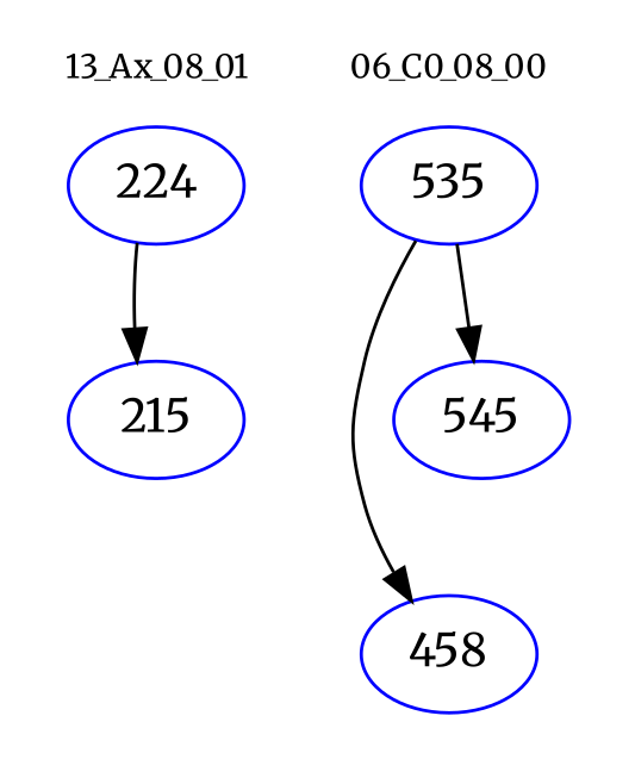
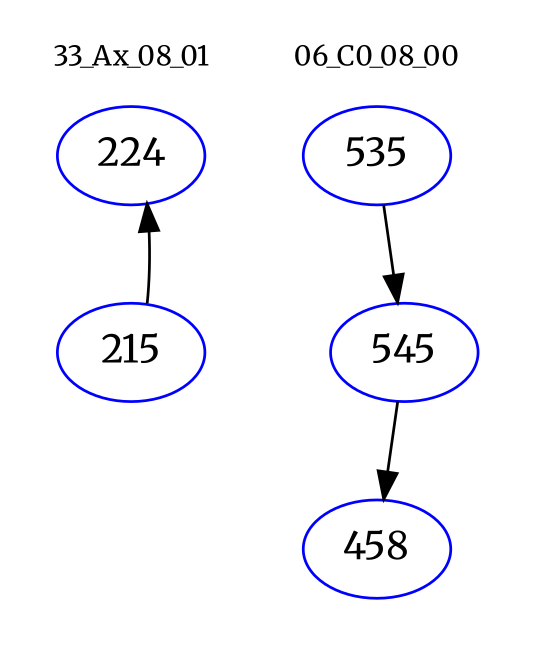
  digraph {
    fontname=Merriweather
    node [color=blue fontname=Merriweather]
    edge [color=black fontname=Merriweather]
    n1 [label=224]
    n2 [label=215]
    n3 [label=535]
    n4 [label=458]
    n5 [label=545]
    subgraph cluster_1 {
      color=white
      fontsize=10
-     label="13_Ax_08_01"
+     label="33_Ax_08_01"
      n1
      n2
    }
    subgraph cluster_2 {
      color=white
      fontsize=10
      label="06_C0_08_00"
      n3
      n4
      n5
    }
-   n1 -> n2
-   n3 -> n4
+   n2 -> n1
+   n5 -> n4
    n3 -> n5
  }
